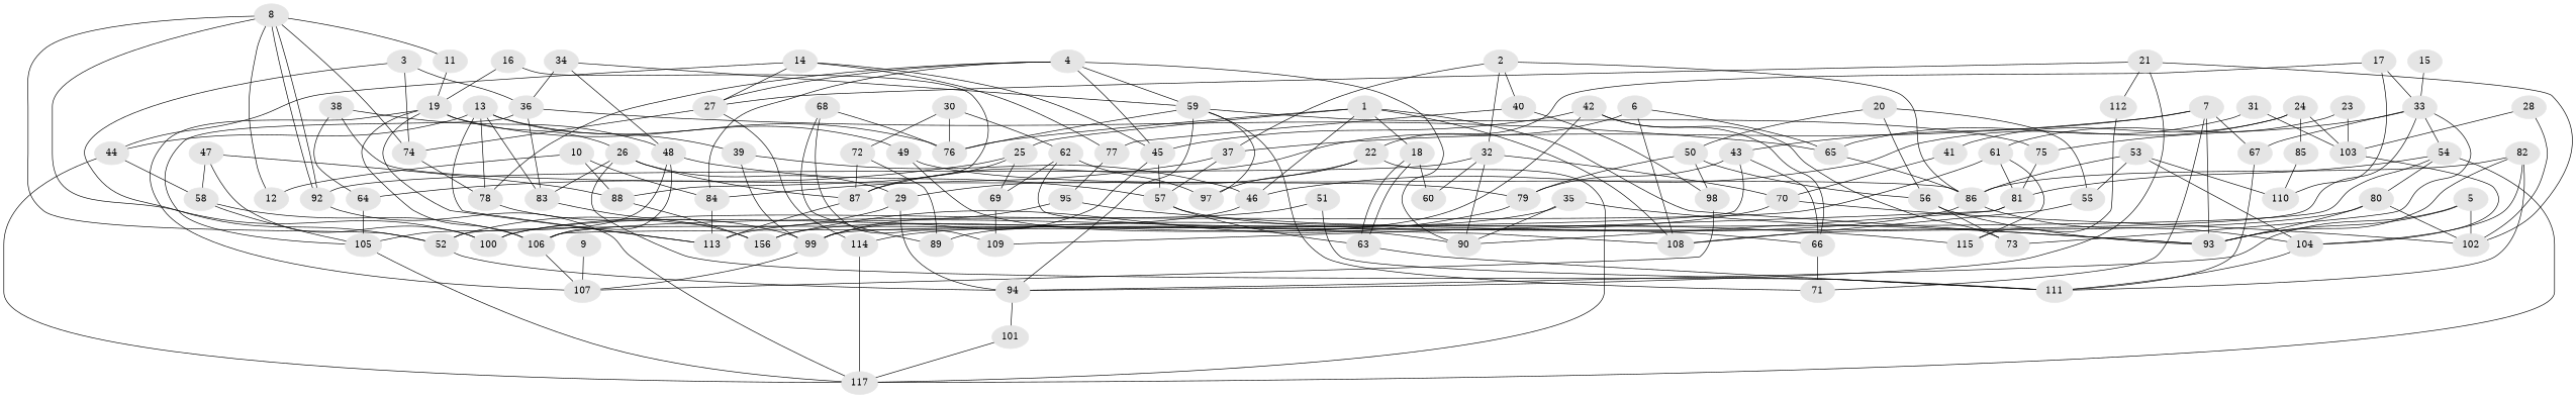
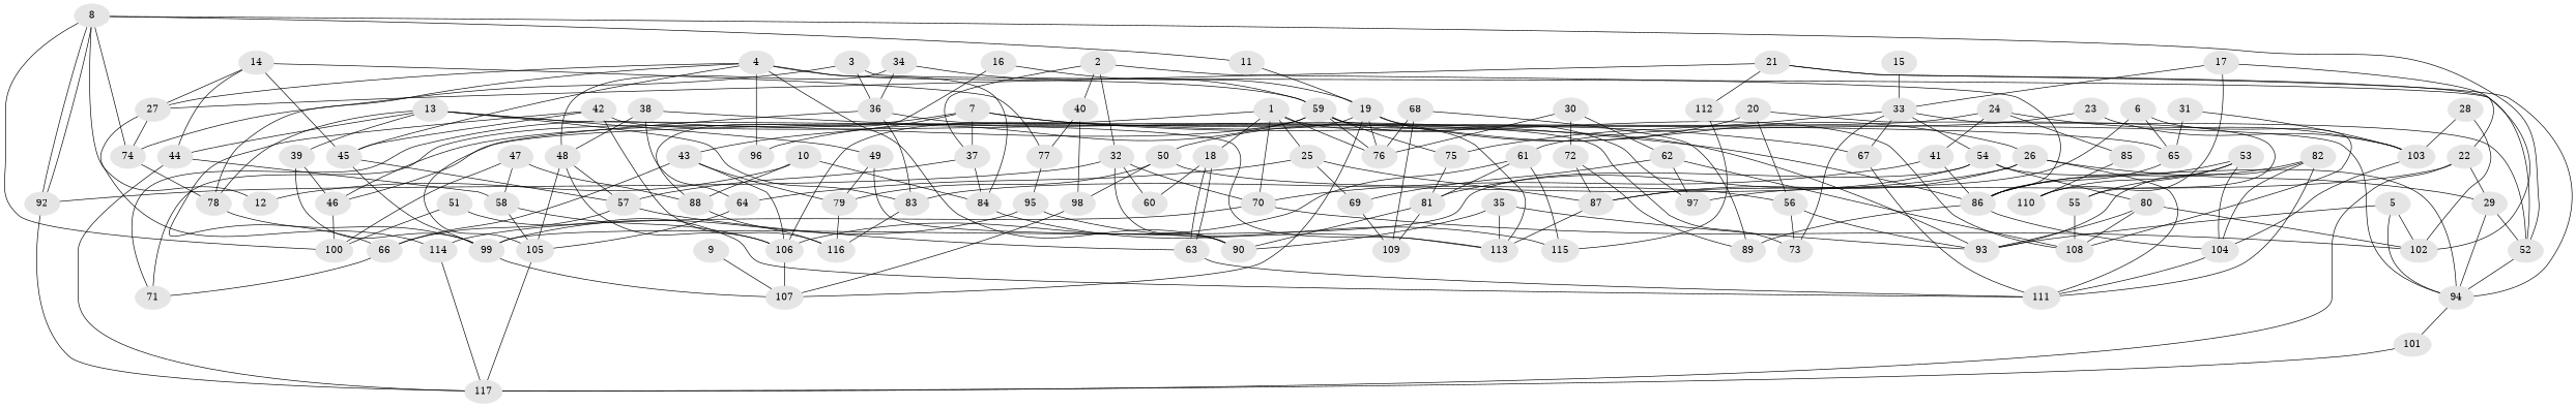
  graph {
    node [color=gray90 style=filled]
    1
    18
    25
    46
    76
    93
    108
    60
    63
    87
    64
    69
    100
    2
    32
    37
    40
    86
    90
    92
    70
    84
    57
    77
    98
    104
    89
    3
    36
    52
    74
    65
    83
    105
    94
    78
    4
    27
    45
    59
+   96
    114
    99
    71
    97
    75
    113
    5
    102
    101
    6
    7
    43
    67
    106
    66
    79
    111
    8
    11
    12
    19
    117
    9
    107
    28
    103
    10
    88
-   116 [label=156]
+   116
    26
    13
    39
    44
    49
    58
    14
    95
    15
    33
    54
    73
    16
    17
    22
    110
    29
    20
    50
    55
    56
    21
    112
    115
    23
    61
    81
    24
    41
    85
    109
    30
    62
    72
    31
    80
    34
    48
    35
    38
    42
    47
    51
    53
    68
    82
    1 -- 18
    1 -- 25
    1 -- 46
    1 -- 76
-   1 -- 93
+   1 -- 70
    1 -- 108
    18 -- 60
    18 -- 63
    18 -- 63
    25 -- 87
    25 -- 64
    25 -- 69
    46 -- 100
    63 -- 111
    87 -- 113
    64 -- 105
    69 -- 109
    2 -- 32
    2 -- 37
    2 -- 40
    2 -- 86
    32 -- 60
    32 -- 90
    32 -- 92
    32 -- 70
    37 -- 84
    37 -- 57
    40 -- 77
    40 -- 98
    86 -- 104
    86 -- 89
    92 -- 117
    70 -- 114
    70 -- 102
    84 -- 113
    57 -- 63
    57 -- 66
    77 -- 95
    98 -- 107
    104 -- 111
    3 -- 36
    3 -- 52
    3 -- 74
    36 -- 65
    36 -- 83
    36 -- 105
    52 -- 94
    74 -- 78
    65 -- 86
    83 -- 116
    105 -- 117
    94 -- 101
    78 -- 99
    4 -- 90
    4 -- 84
    4 -- 78
    4 -- 27
    4 -- 45
    4 -- 59
+   4 -- 96
    27 -- 74
    27 -- 114
    45 -- 57
    45 -- 99
    59 -- 76
    59 -- 94
+   59 -- 96
    59 -- 71
    59 -- 97
    59 -- 75
    114 -- 117
    99 -- 107
    75 -- 81
    5 -- 93
    5 -- 94
    5 -- 102
    101 -- 117
    6 -- 108
    6 -- 87
    6 -- 65
    7 -- 93
    7 -- 37
    7 -- 71
    7 -- 43
    7 -- 67
    43 -- 106
    43 -- 66
    43 -- 79
    67 -- 111
    106 -- 107
    66 -- 71
    79 -- 116
    8 -- 100
    8 -- 92
    8 -- 92
    8 -- 52
    8 -- 74
    8 -- 11
    8 -- 12
    11 -- 19
    19 -- 76
    19 -- 113
    19 -- 106
    19 -- 107
    19 -- 26
    9 -- 107
    28 -- 102
    28 -- 103
    103 -- 104
    10 -- 84
    10 -- 12
    10 -- 88
    88 -- 116
    26 -- 87
    26 -- 83
    26 -- 111
    26 -- 29
    13 -- 83
    13 -- 78
    13 -- 113
    13 -- 39
    13 -- 44
    13 -- 49
    39 -- 46
    39 -- 99
    44 -- 117
    44 -- 58
    49 -- 90
    49 -- 79
    58 -- 105
    58 -- 106
    14 -- 77
    14 -- 27
    14 -- 45
    14 -- 44
    95 -- 99
    95 -- 115
    15 -- 33
    33 -- 52
    33 -- 75
    33 -- 67
    33 -- 54
    33 -- 73
    54 -- 99
-   54 -- 117
+   54 -- 94
    54 -- 81
    54 -- 80
    16 -- 19
    16 -- 88
    17 -- 33
    17 -- 22
    17 -- 110
    22 -- 97
    22 -- 117
    22 -- 29
    29 -- 52
    29 -- 94
    20 -- 50
    20 -- 55
    20 -- 56
    50 -- 98
    50 -- 79
    50 -- 56
    55 -- 108
    56 -- 93
    56 -- 73
    21 -- 94
    21 -- 27
    21 -- 102
    21 -- 112
    112 -- 115
    23 -- 103
    23 -- 61
    61 -- 106
    61 -- 115
    61 -- 81
    81 -- 90
    81 -- 109
    24 -- 46
    24 -- 103
    24 -- 41
    24 -- 85
+   41 -- 86
    41 -- 70
    85 -- 110
    30 -- 76
    30 -- 62
    30 -- 72
    62 -- 108
    62 -- 69
    62 -- 97
    72 -- 87
    72 -- 89
    31 -- 65
    31 -- 103
    80 -- 93
    80 -- 108
    80 -- 102
    34 -- 36
    34 -- 59
    34 -- 48
    48 -- 57
    48 -- 105
    48 -- 106
    35 -- 93
    35 -- 90
    35 -- 113
    38 -- 64
    38 -- 86
    38 -- 48
    42 -- 45
    42 -- 66
    42 -- 116
    42 -- 73
    47 -- 100
    47 -- 88
    47 -- 58
    51 -- 100
    51 -- 111
    53 -- 86
    53 -- 104
    53 -- 110
    53 -- 55
    68 -- 76
    68 -- 89
    68 -- 109
    82 -- 93
    82 -- 86
    82 -- 104
    82 -- 111
  }
